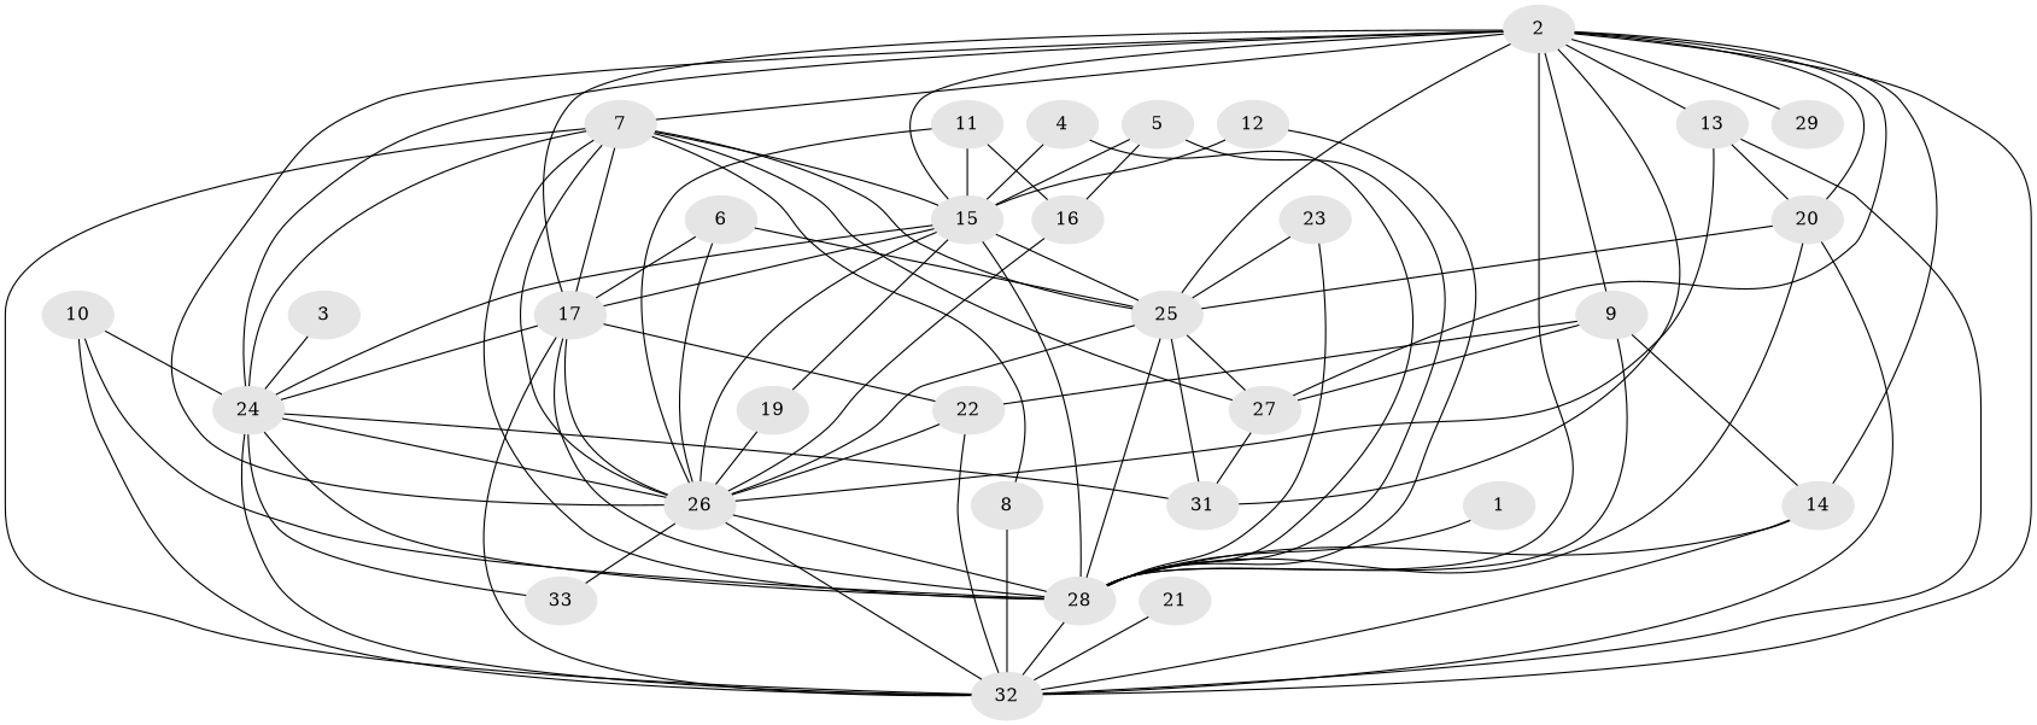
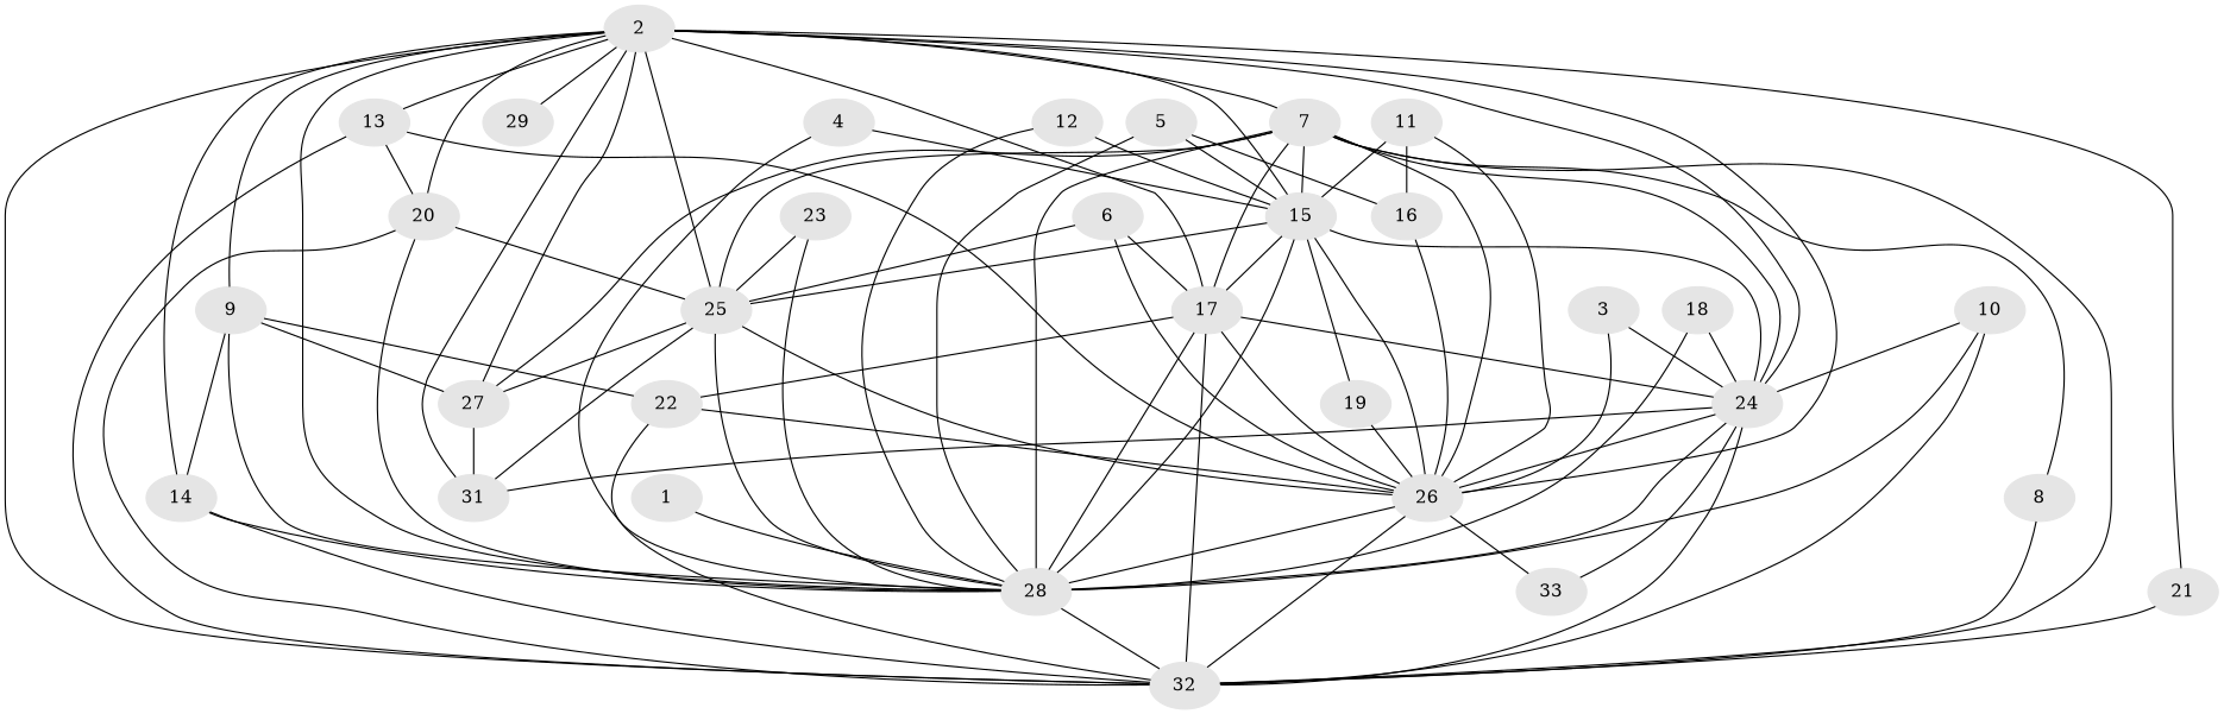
  graph {
    node [color=gray90 style=filled]
    edge [weight=1.0]
    1
    28
    17
    24
    26
    32
    22
    2
    7
    9
    13
    14
    15
    20
    21
    25
    27
    29
    31
    8
    19
    33
    3
    4
    5
    16
    6
    10
    11
    12
+   18
    23
    1 -- 28
    28 -- 32 [weight=2.0]
    17 -- 28 [weight=2.0]
    17 -- 24
    17 -- 26
    17 -- 32
    17 -- 22
    24 -- 28 [weight=2.0]
    24 -- 26
    24 -- 32 [weight=3.0]
    24 -- 31
    24 -- 33
    26 -- 28 [weight=2.0]
    26 -- 32 [weight=2.0]
    26 -- 33
    22 -- 26
    22 -- 32
    2 -- 28 [weight=4.0]
    2 -- 17 [weight=2.0]
    2 -- 24 [weight=3.0]
    2 -- 26 [weight=2.0]
    2 -- 32 [weight=2.0]
    2 -- 7 [weight=3.0]
    2 -- 9 [weight=2.0]
    2 -- 13
    2 -- 14
    2 -- 15 [weight=2.0]
    2 -- 20
+   2 -- 21
    2 -- 25
    2 -- 27 [weight=2.0]
    2 -- 29
    2 -- 31
    7 -- 28 [weight=3.0]
    7 -- 17 [weight=2.0]
    7 -- 24
    7 -- 26
    7 -- 32
    7 -- 15
    7 -- 25
    7 -- 27
    7 -- 8
    9 -- 28
    9 -- 22
    9 -- 14
    9 -- 27
    13 -- 26
    13 -- 32
    13 -- 20
    14 -- 28
    14 -- 32
    15 -- 28 [weight=2.0]
    15 -- 17
    15 -- 24
    15 -- 26 [weight=3.0]
    15 -- 25
    15 -- 19
    20 -- 28
    20 -- 32 [weight=2.0]
    20 -- 25
    21 -- 32
    25 -- 28
    25 -- 26
    25 -- 27
    25 -- 31
    27 -- 31
    8 -- 32
    19 -- 26
    3 -- 24
+   3 -- 26
    4 -- 28
    4 -- 15
    5 -- 28
    5 -- 15
    5 -- 16
    16 -- 26
    6 -- 17
    6 -- 26
    6 -- 25
    10 -- 28
    10 -- 24
    10 -- 32
    11 -- 26
    11 -- 15
    11 -- 16
    12 -- 28
    12 -- 15
+   18 -- 28
+   18 -- 24
    23 -- 28
    23 -- 25
  }
